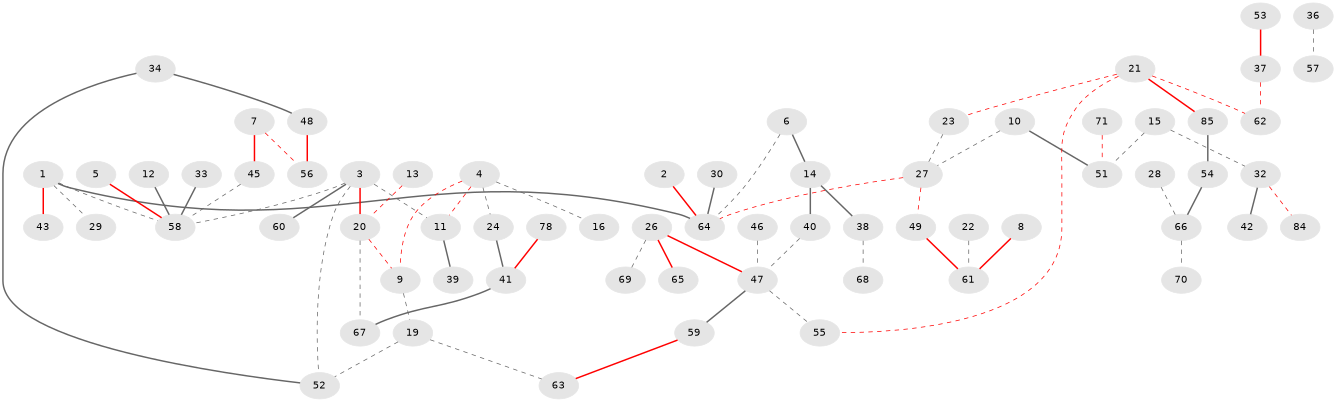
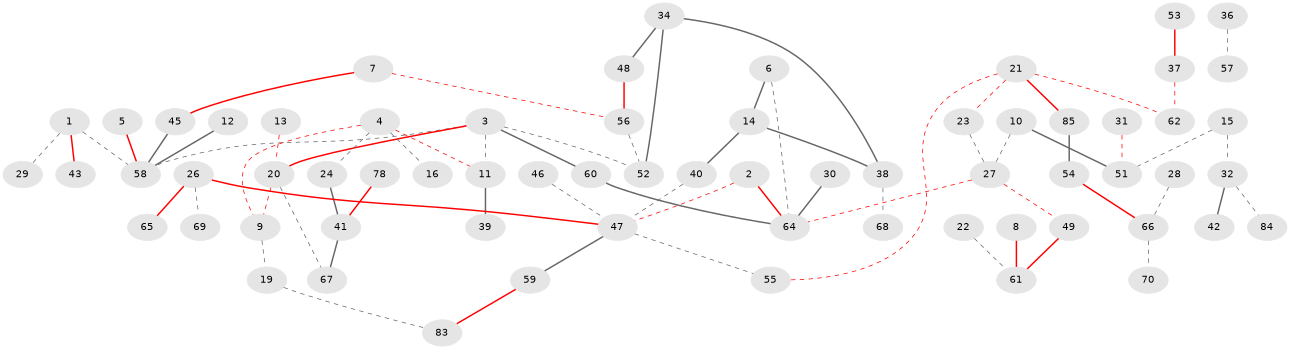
  graph {
    fontname="DejaVu Sans"
    node [color=gray90 fontname="DejaVu Sans" style=filled]
    edge [color=gray40 fontname="DejaVu Sans" style=dashed weight=1.0]
    1
    29
    43
    58
    64
    2
    47
    55
    59
    3
    11
    20
    52
    60
    39
    9
    67
    4
    16
    24
    19
    5
    6
    14
    38
    40
    7
    45
    56
    8
    61
-   63
+   63 [label=83]
    10
    27
    51
    49
    12
    13
    68
    15
    32
    42
    n43 [label=84]
    28
    66
    36
    57
    46
    n49 [label=78]
    41
    21
    23
    n53 [label=85]
    62
    54
    22
    26
    65
    69
    48
    70
    30
-   31 [label=71]
-   33
+   31
    34
    37
    53
    1 -- 29
    1 -- 43 [color=red style=bold]
    1 -- 58
-   1 -- 64 [style=bold]
+   60 -- 64 [style=bold]
    2 -- 64 [color=red style=bold]
+   2 -- 47 [color=red]
    47 -- 55
    47 -- 59 [style=bold]
    59 -- 63 [color=red style=bold]
    3 -- 58
    3 -- 11
    3 -- 20 [color=red style=bold]
    3 -- 52
    3 -- 60 [style=bold]
    11 -- 39 [style=bold]
    20 -- 9 [color=red]
    20 -- 67
    9 -- 19
    4 -- 11 [color=red]
    4 -- 9 [color=red]
    4 -- 16
    4 -- 24
    24 -- 41 [style=bold]
-   19 -- 52
+   56 -- 52
    19 -- 63
    5 -- 58 [color=red style=bold]
    6 -- 64
    6 -- 14 [style=bold]
    14 -- 38 [style=bold]
    14 -- 40 [style=bold]
    38 -- 68
    40 -- 47
    7 -- 45 [color=red style=bold]
    7 -- 56 [color=red]
-   45 -- 58
+   45 -- 58 [style=bold]
    8 -- 61 [color=red style=bold]
    10 -- 27
    10 -- 51 [style=bold]
    27 -- 64 [color=red]
    27 -- 49 [color=red]
    49 -- 61 [color=red style=bold]
    12 -- 58 [style=bold]
    13 -- 20 [color=red]
    15 -- 51
    15 -- 32
    32 -- 42 [style=bold]
-   32 -- n43 [color=red]
+   32 -- n43
    28 -- 66
    66 -- 70
    36 -- 57
    46 -- 47
    n49 -- 41 [color=red style=bold]
    41 -- 67 [style=bold]
    21 -- 55 [color=red]
    21 -- 23 [color=red]
    21 -- n53 [color=red style=bold]
    21 -- 62 [color=red]
    23 -- 27
    n53 -- 54 [style=bold]
-   54 -- 66 [style=bold]
+   54 -- 66 [color=red style=bold]
    22 -- 61
    26 -- 47 [color=red style=bold]
    26 -- 65 [color=red style=bold]
    26 -- 69
    48 -- 56 [color=red style=bold]
    30 -- 64 [style=bold]
    31 -- 51 [color=red]
-   33 -- 58 [style=bold]
    34 -- 52 [style=bold]
+   34 -- 38 [style=bold]
    34 -- 48 [style=bold]
    37 -- 62 [color=red]
    53 -- 37 [color=red style=bold]
  }
